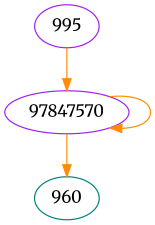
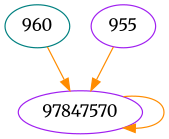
  digraph {
    fontname=Merriweather
    node [color=purple fontname=Merriweather]
    edge [color=darkorange fontname=Merriweather]
    97847570
    960 [color=teal]
-   955 [label=995]
+   955
    97847570 -> 97847570
-   97847570 -> 960
+   960 -> 97847570
    955 -> 97847570
  }
